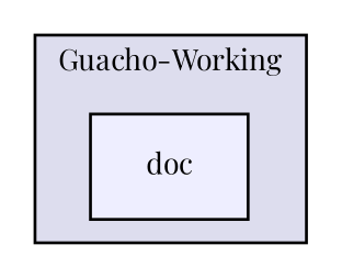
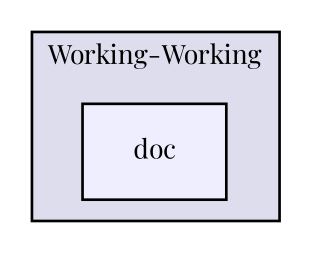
  digraph {
    compound=true
    fontname="Playfair Display"
    n1 [fillcolor="#eeeeff" fontname="Playfair Display" fontsize=10 label=doc pencolor=black shape=box style=filled]
    subgraph cluster_1 {
      bgcolor="#ddddee"
      fontsize=10
-     label="Guacho-Working"
+     label="Working-Working"
      pencolor=black
      n1
    }
  }
